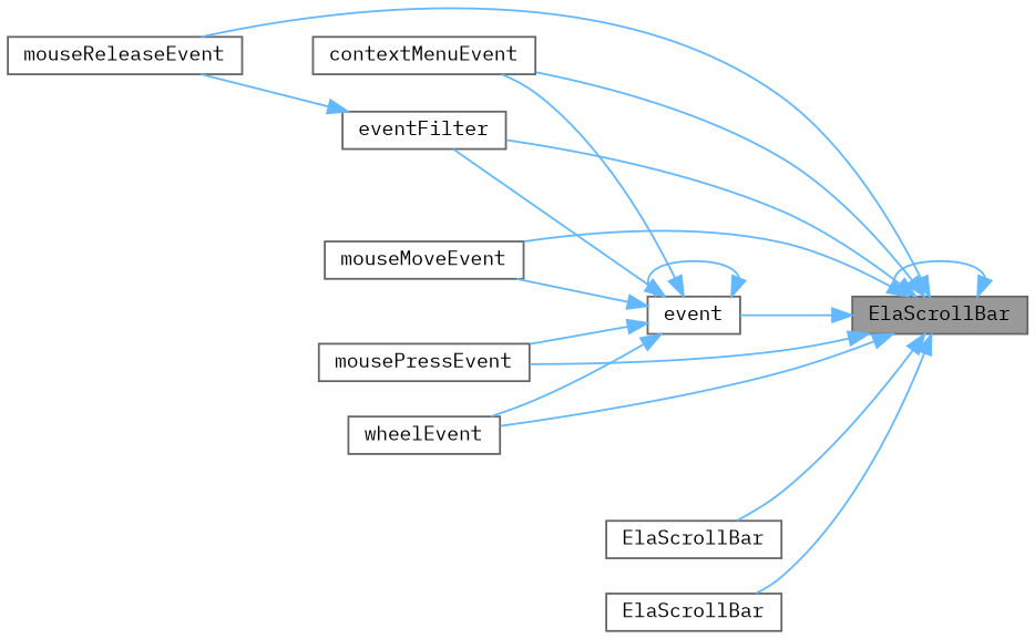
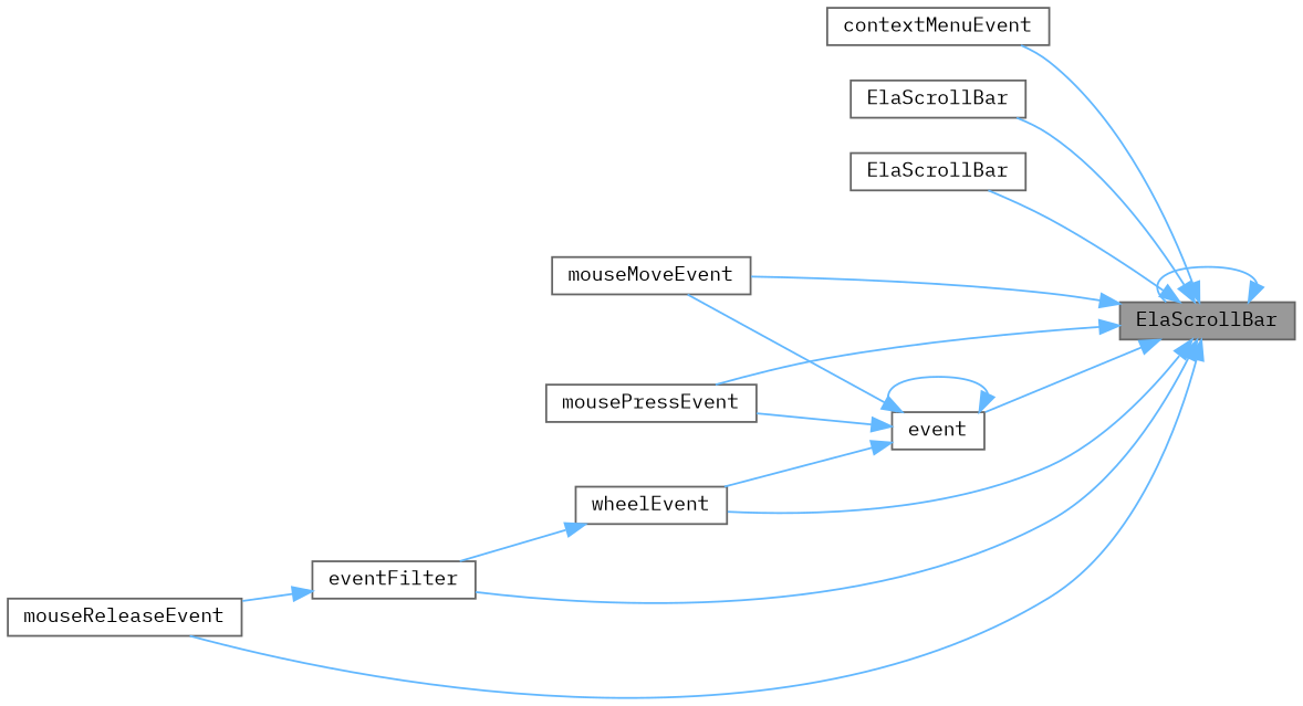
  digraph {
    fontname="IBM Plex Mono"
    rankdir=RL
    node [color=grey40 fillcolor=white fontname="IBM Plex Mono" fontsize=10 shape=box style=filled]
    edge [color=steelblue1 dir=back fontname="IBM Plex Mono" fontsize=10 labelfontname=Helvetica labelfontsize=10 style=solid]
    n1 [color=gray40 fillcolor=grey60 fontcolor=black height=0.2 label=ElaScrollBar width=0.4]
    n2 [height=0.2 label=contextMenuEvent width=0.4]
    n3 [height=0.2 label=ElaScrollBar width=0.4]
    n4 [height=0.2 label=ElaScrollBar width=0.4]
    n5 [height=0.2 label=event width=0.4]
    n6 [height=0.2 label=eventFilter width=0.4]
    n7 [height=0.2 label=mouseMoveEvent width=0.4]
    n8 [height=0.2 label=mousePressEvent width=0.4]
    n9 [height=0.2 label=mouseReleaseEvent width=0.4]
    n10 [height=0.2 label=wheelEvent width=0.4]
    n1 -> n1
    n1 -> n2
    n1 -> n3
    n1 -> n4
    n1 -> n5
    n1 -> n6
    n1 -> n7
    n1 -> n8
    n1 -> n9
    n1 -> n10
-   n5 -> n2
    n5 -> n5
-   n5 -> n6
+   n10 -> n6
    n5 -> n7
    n5 -> n8
    n5 -> n10
    n6 -> n9
  }
